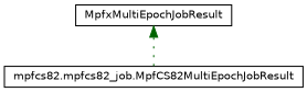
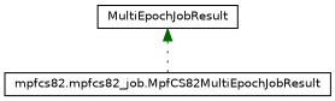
  digraph {
    rankdir=TB
    node [color=black fillcolor=white fontname=Helvetica fontsize=10 shape=record style=filled]
-   n1 [height=0.2 label=MpfxMultiEpochJobResult width=0.4]
+   n1 [height=0.2 label=MultiEpochJobResult width=0.4]
    n2 [height=0.2 label="mpfcs82.mpfcs82_job.MpfCS82MultiEpochJobResult" width=0.4]
    n1 -> n2 [color=darkgreen dir=back fontname=Helvetica fontsize=10 labelfontname=Helvetica labelfontsize=10 style=dotted]
  }
